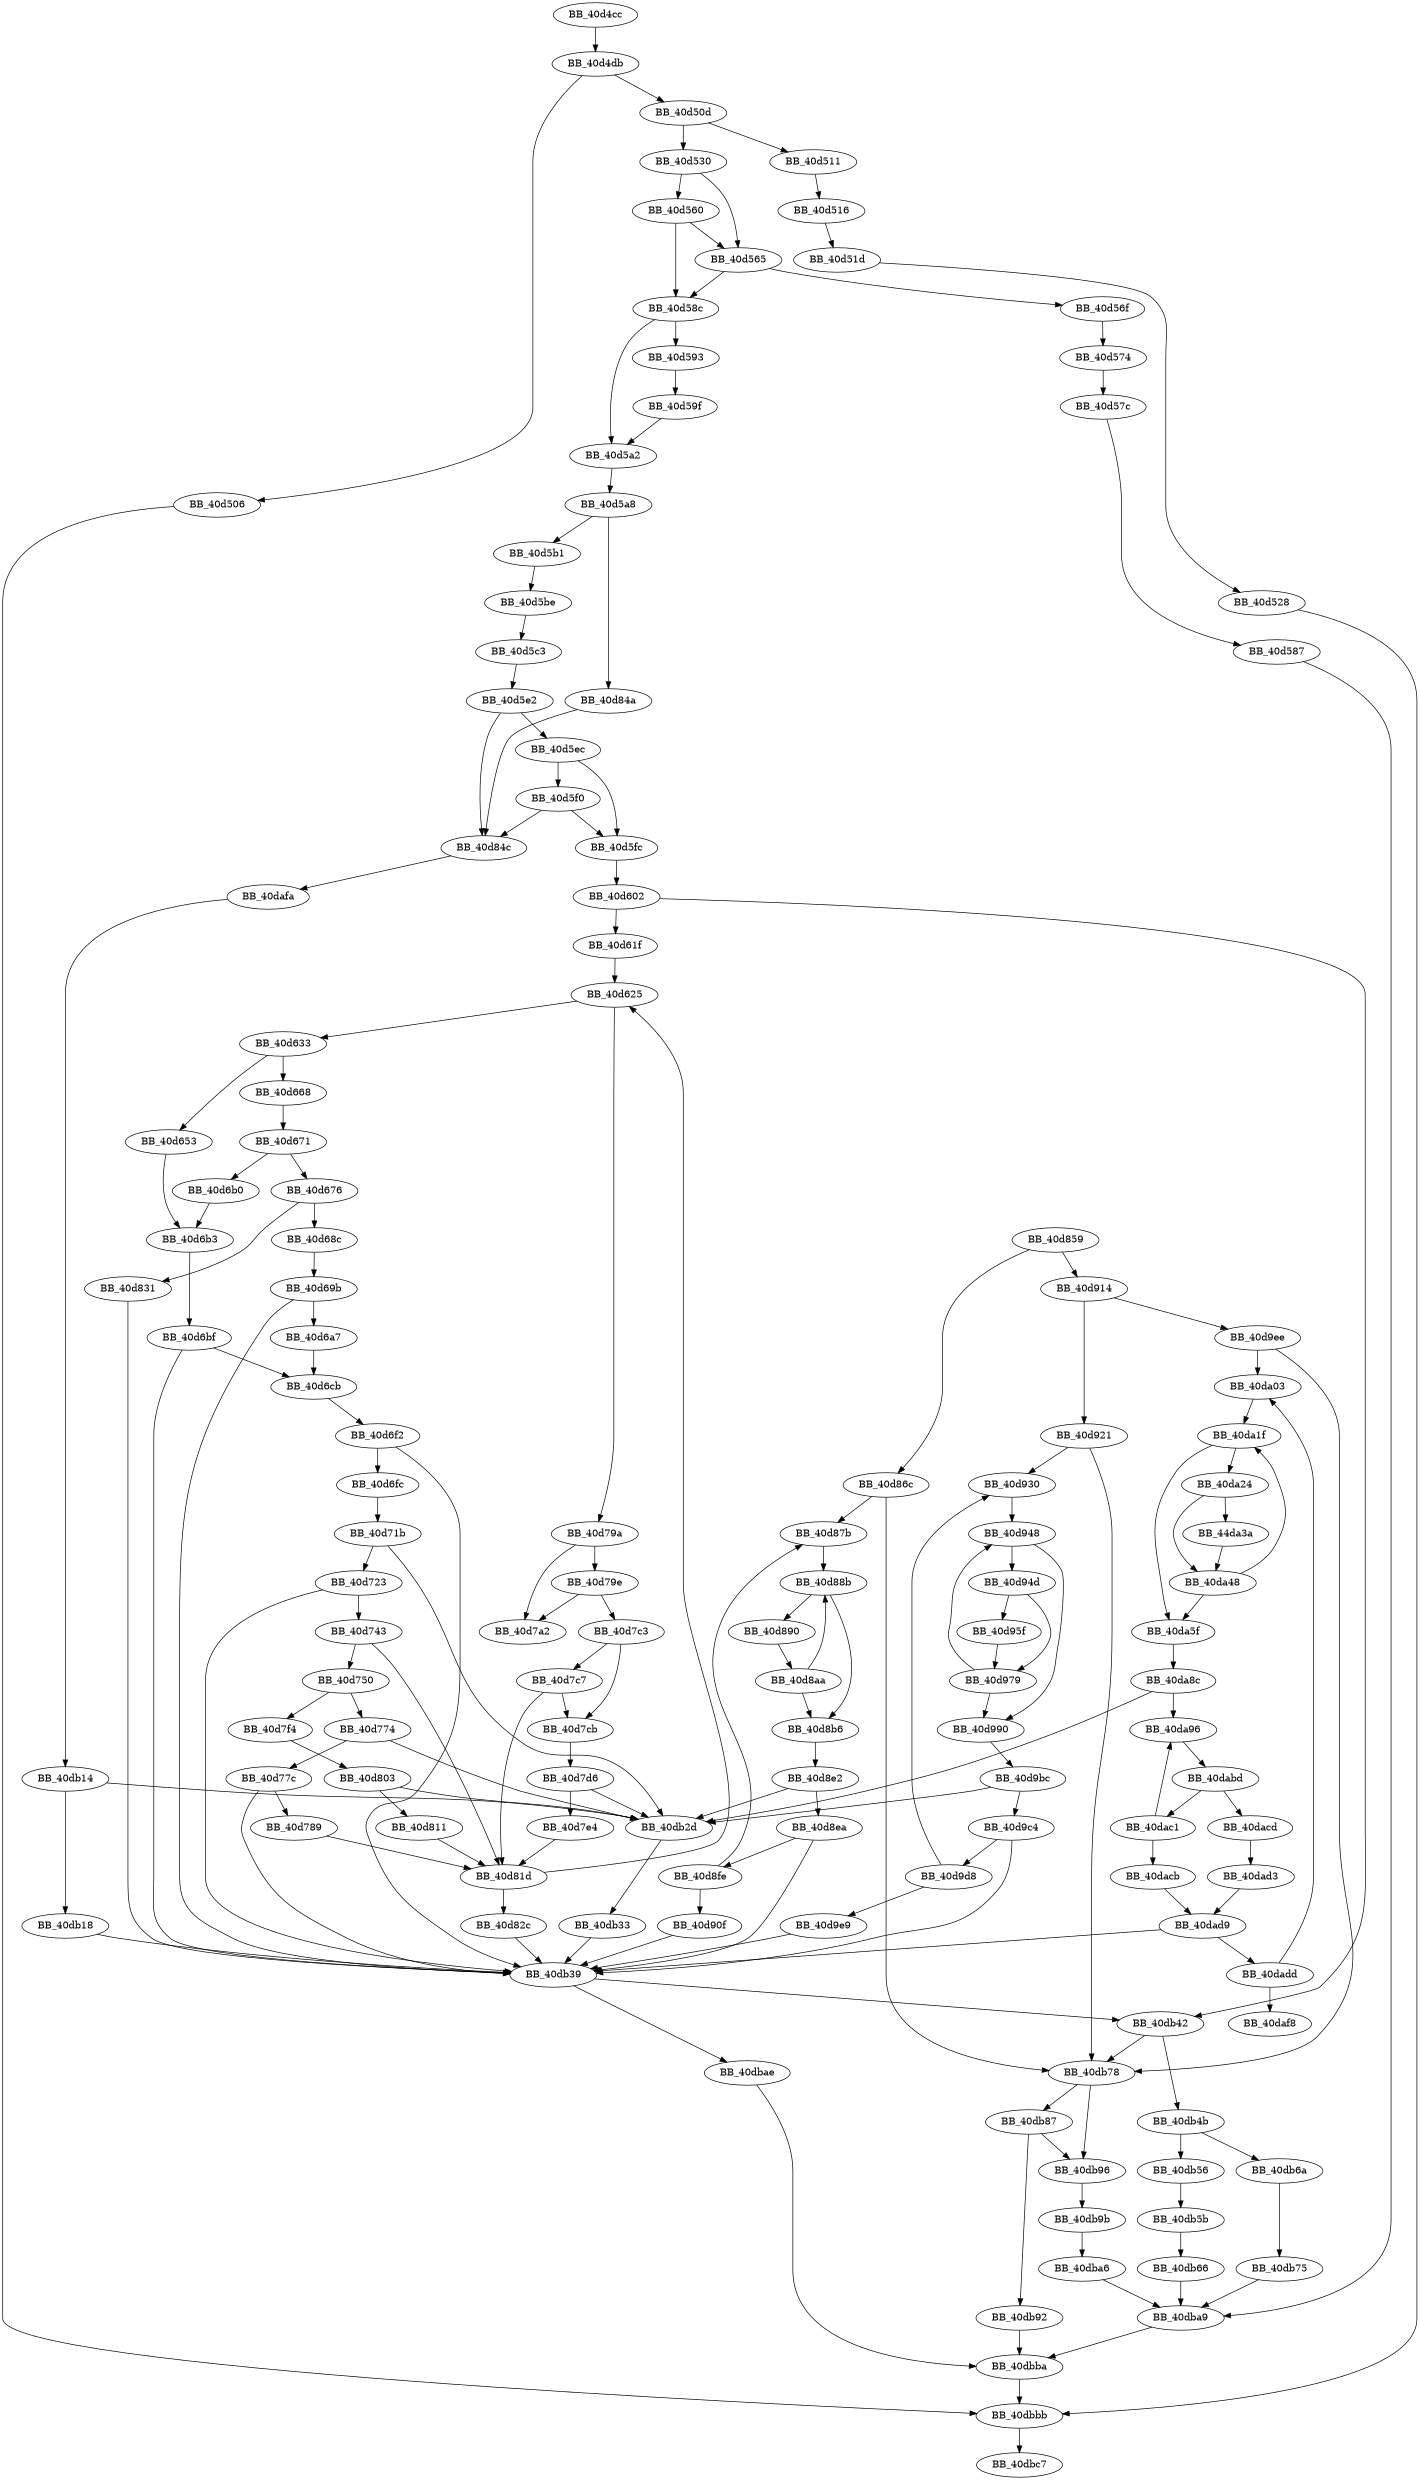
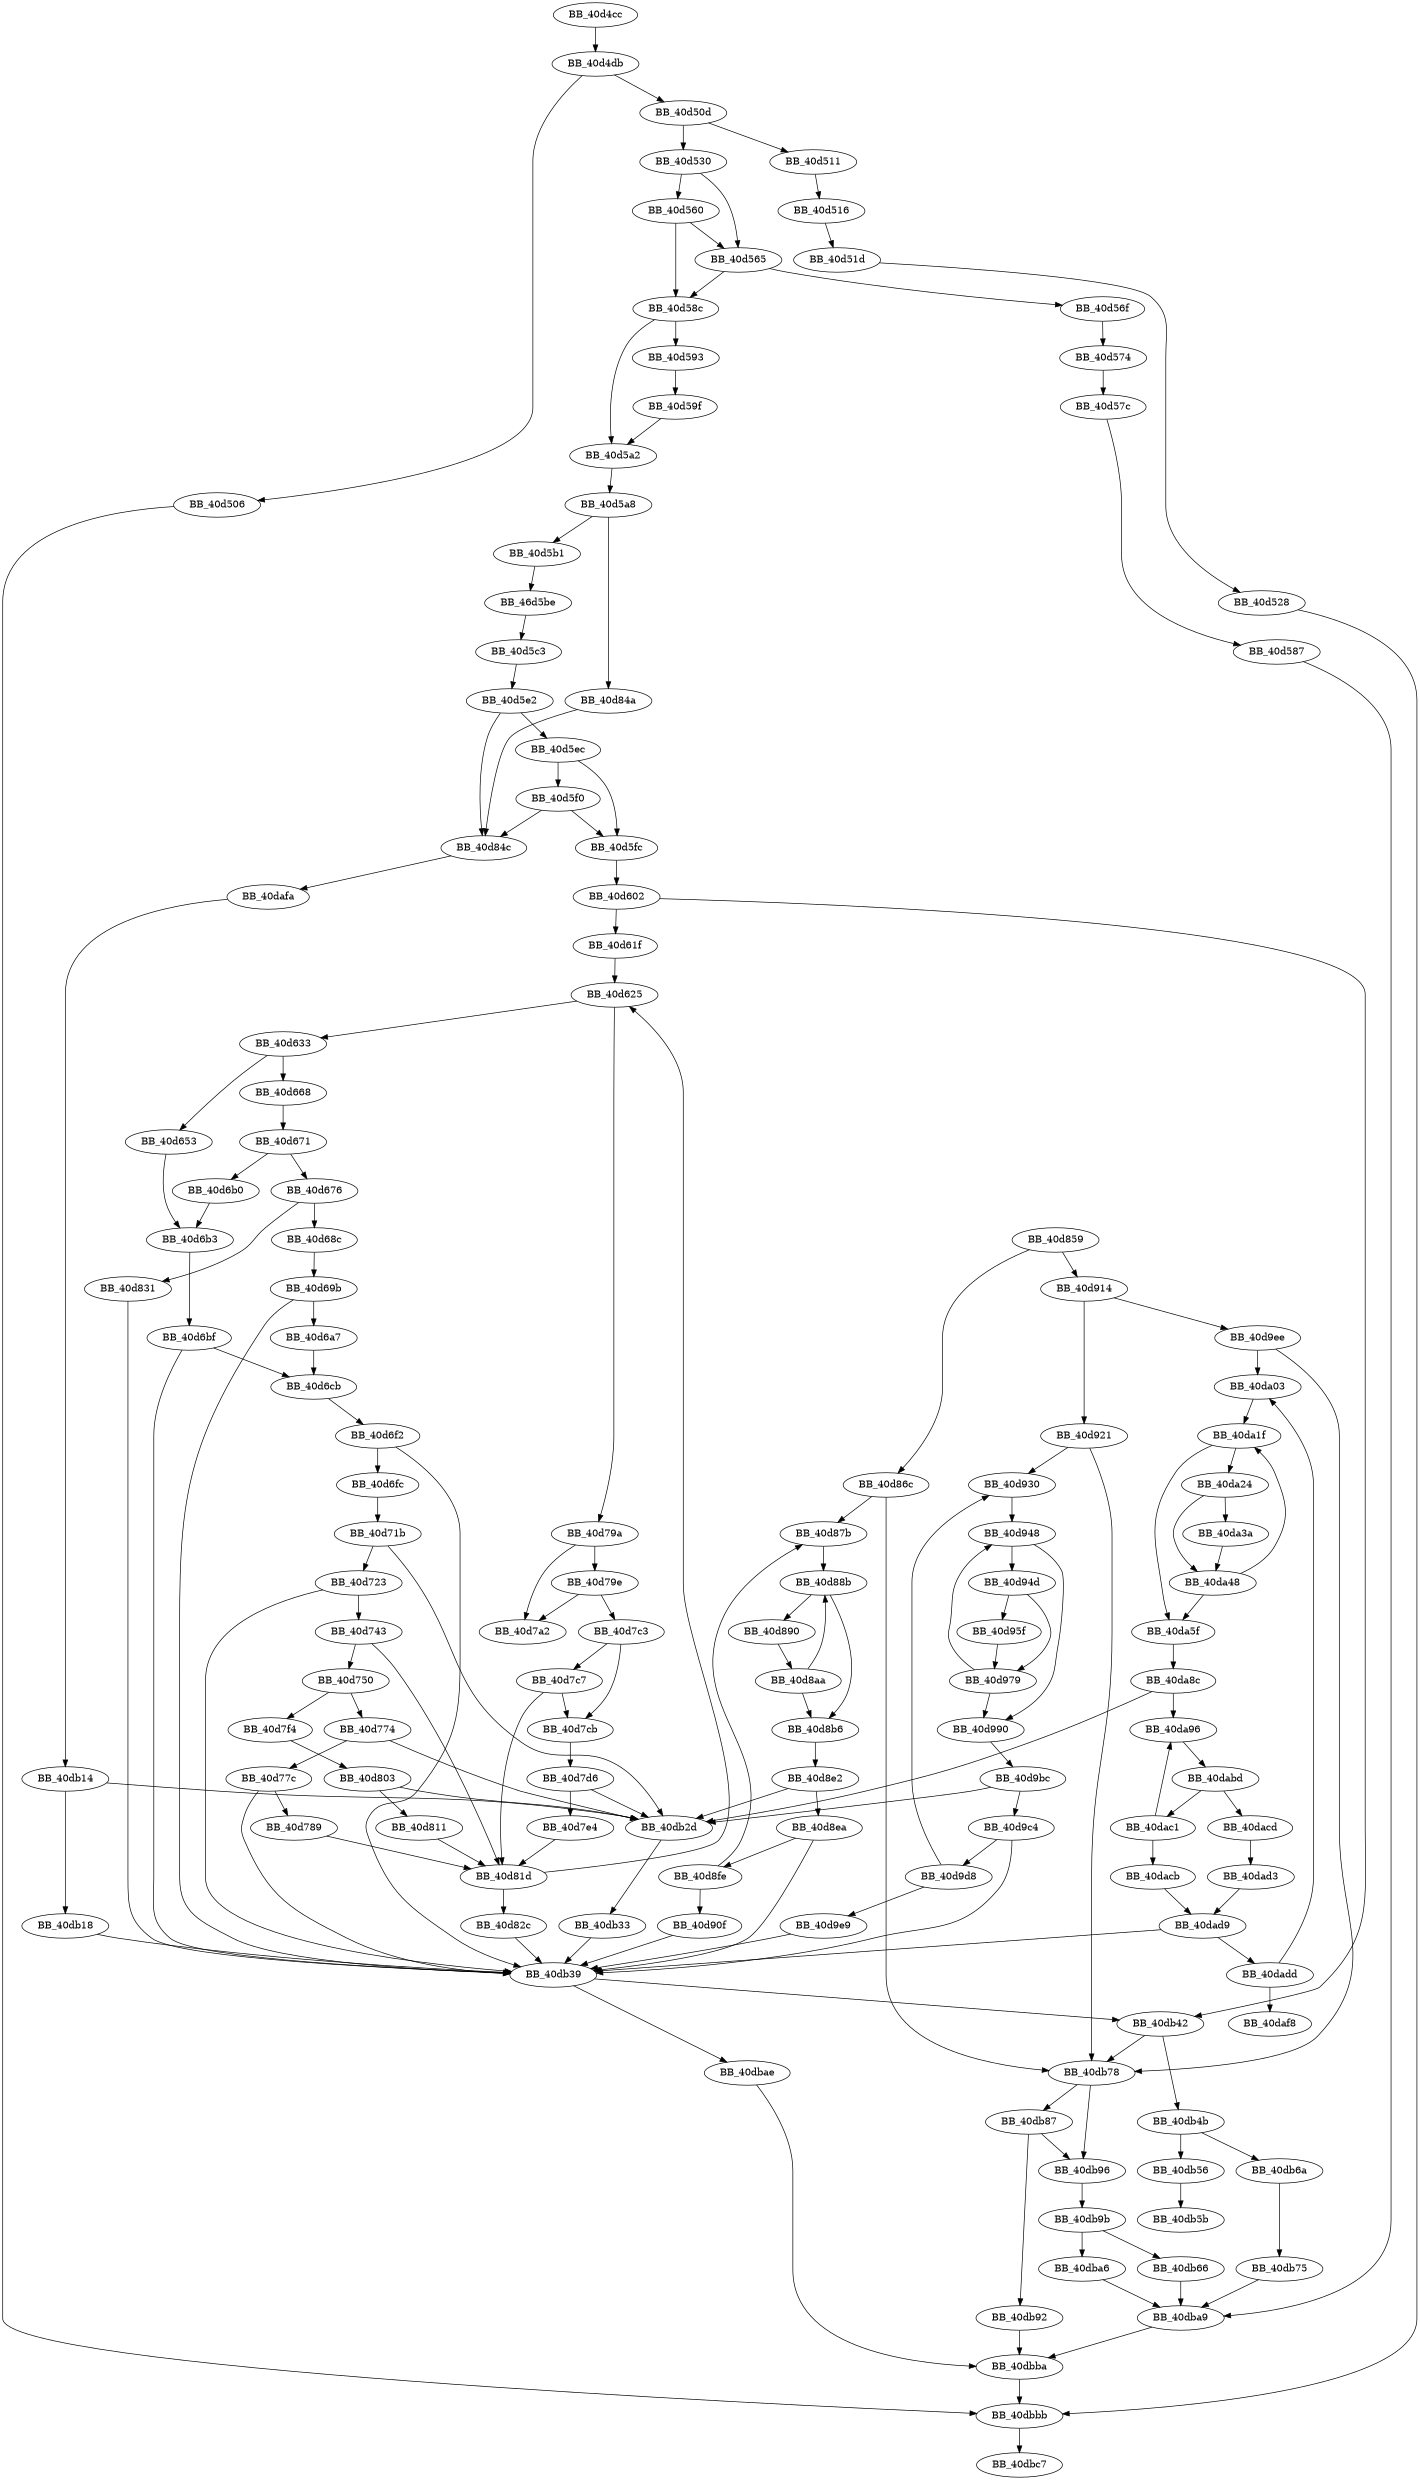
  digraph {
    BB_40d4cc
    BB_40d4db
    BB_40d506
    BB_40d50d
    BB_40dbbb
    BB_40d511
    BB_40d530
    BB_40dbc7
    BB_40d516
    BB_40d560
    BB_40d565
    BB_40d51d
    BB_40d58c
    BB_40d56f
    BB_40d528
    BB_40d593
    BB_40d5a2
    BB_40d574
    BB_40d59f
    BB_40d5a8
    BB_40d57c
    BB_40d587
    BB_40dba9
    BB_40dbba
    BB_40d5b1
    BB_40d84a
-   BB_40d5be
+   BB_40d5be [label=BB_46d5be]
    BB_40d84c
    BB_40d5c3
    BB_40dafa
    BB_40d5e2
    BB_40d5ec
    BB_40d5f0
    BB_40d5fc
    BB_40d602
    BB_40d859
    BB_40d86c
    BB_40d914
    BB_40db14
    BB_40d61f
    BB_40db42
    BB_40d625
    BB_40db78
    BB_40db4b
    BB_40d633
    BB_40d79a
    BB_40db87
    BB_40db96
    BB_40db56
    BB_40db6a
    BB_40d653
    BB_40d668
    BB_40d79e
    BB_40d7a2
    BB_40d6b3
    BB_40d671
    BB_40d7c3
    BB_40d6bf
    BB_40d676
    BB_40d6b0
    BB_40db39
    BB_40d6cb
    BB_40d68c
    BB_40d831
    BB_40d69b
    BB_40d6a7
    BB_40dbae
    BB_40d6f2
    BB_40d6fc
    BB_40d71b
    BB_40d723
    BB_40db2d
    BB_40d743
    BB_40db33
    BB_40d750
    BB_40d81d
    BB_40d774
    BB_40d7f4
    BB_40d82c
    BB_40d77c
    BB_40d789
    BB_40d7c7
    BB_40d7cb
    BB_40d7d6
    BB_40d7e4
    BB_40d803
    BB_40d811
    BB_40d87b
    BB_40d921
    BB_40d9ee
    BB_40db18
    BB_40d88b
    BB_40d930
    BB_40da03
    BB_40d890
    BB_40d8b6
    BB_40db92
    BB_40db9b
    BB_40d8aa
    BB_40d8e2
    BB_40d8ea
    BB_40d8fe
    BB_40d90f
    BB_40d948
    BB_40da1f
    BB_40d94d
    BB_40d990
    BB_40d95f
    BB_40d979
    BB_40d9bc
    BB_40d9c4
    BB_40d9d8
    BB_40d9e9
    BB_40da24
    BB_40da5f
-   BB_40da3a [label=BB_44da3a]
+   BB_40da3a
    BB_40da48
    BB_40da8c
    BB_40da96
    BB_40dabd
    BB_40dac1
    BB_40dacd
    BB_40dacb
    BB_40dad3
    BB_40dad9
    BB_40dadd
    BB_40daf8
    BB_40db5b
    BB_40db75
    BB_40db66
    BB_40dba6
    BB_40d4cc -> BB_40d4db
    BB_40d4db -> BB_40d506
    BB_40d4db -> BB_40d50d
    BB_40d506 -> BB_40dbbb
    BB_40d50d -> BB_40d511
    BB_40d50d -> BB_40d530
    BB_40dbbb -> BB_40dbc7
    BB_40d511 -> BB_40d516
    BB_40d530 -> BB_40d560
    BB_40d530 -> BB_40d565
    BB_40d516 -> BB_40d51d
    BB_40d560 -> BB_40d565
    BB_40d560 -> BB_40d58c
    BB_40d565 -> BB_40d58c
    BB_40d565 -> BB_40d56f
    BB_40d51d -> BB_40d528
    BB_40d58c -> BB_40d593
    BB_40d58c -> BB_40d5a2
    BB_40d56f -> BB_40d574
    BB_40d528 -> BB_40dbbb
    BB_40d593 -> BB_40d59f
    BB_40d5a2 -> BB_40d5a8
    BB_40d574 -> BB_40d57c
    BB_40d59f -> BB_40d5a2
    BB_40d5a8 -> BB_40d5b1
    BB_40d5a8 -> BB_40d84a
    BB_40d57c -> BB_40d587
    BB_40d587 -> BB_40dba9
    BB_40dba9 -> BB_40dbba
    BB_40dbba -> BB_40dbbb
    BB_40d5b1 -> BB_40d5be
    BB_40d84a -> BB_40d84c
    BB_40d5be -> BB_40d5c3
    BB_40d84c -> BB_40dafa
    BB_40d5c3 -> BB_40d5e2
    BB_40dafa -> BB_40db14
    BB_40d5e2 -> BB_40d84c
    BB_40d5e2 -> BB_40d5ec
    BB_40d5ec -> BB_40d5f0
    BB_40d5ec -> BB_40d5fc
    BB_40d5f0 -> BB_40d84c
    BB_40d5f0 -> BB_40d5fc
    BB_40d5fc -> BB_40d602
    BB_40d602 -> BB_40d61f
    BB_40d602 -> BB_40db42
    BB_40d859 -> BB_40d86c
    BB_40d859 -> BB_40d914
    BB_40d86c -> BB_40db78
    BB_40d86c -> BB_40d87b
    BB_40d914 -> BB_40d921
    BB_40d914 -> BB_40d9ee
    BB_40db14 -> BB_40db2d
    BB_40db14 -> BB_40db18
    BB_40d61f -> BB_40d625
    BB_40db42 -> BB_40db78
    BB_40db42 -> BB_40db4b
    BB_40d625 -> BB_40d633
    BB_40d625 -> BB_40d79a
    BB_40db78 -> BB_40db87
    BB_40db78 -> BB_40db96
    BB_40db4b -> BB_40db56
    BB_40db4b -> BB_40db6a
    BB_40d633 -> BB_40d653
    BB_40d633 -> BB_40d668
    BB_40d79a -> BB_40d79e
    BB_40d79a -> BB_40d7a2
    BB_40db87 -> BB_40db96
    BB_40db87 -> BB_40db92
    BB_40db96 -> BB_40db9b
    BB_40db56 -> BB_40db5b
    BB_40db6a -> BB_40db75
    BB_40d653 -> BB_40d6b3
    BB_40d668 -> BB_40d671
    BB_40d79e -> BB_40d7a2
    BB_40d79e -> BB_40d7c3
    BB_40d6b3 -> BB_40d6bf
    BB_40d671 -> BB_40d676
    BB_40d671 -> BB_40d6b0
    BB_40d7c3 -> BB_40d7c7
    BB_40d7c3 -> BB_40d7cb
    BB_40d6bf -> BB_40db39
    BB_40d6bf -> BB_40d6cb
    BB_40d676 -> BB_40d68c
    BB_40d676 -> BB_40d831
    BB_40d6b0 -> BB_40d6b3
    BB_40db39 -> BB_40db42
    BB_40db39 -> BB_40dbae
    BB_40d6cb -> BB_40d6f2
    BB_40d68c -> BB_40d69b
    BB_40d831 -> BB_40db39
    BB_40d69b -> BB_40db39
    BB_40d69b -> BB_40d6a7
    BB_40d6a7 -> BB_40d6cb
    BB_40dbae -> BB_40dbba
    BB_40d6f2 -> BB_40db39
    BB_40d6f2 -> BB_40d6fc
    BB_40d6fc -> BB_40d71b
    BB_40d71b -> BB_40d723
    BB_40d71b -> BB_40db2d
    BB_40d723 -> BB_40db39
    BB_40d723 -> BB_40d743
    BB_40db2d -> BB_40db33
    BB_40d743 -> BB_40d750
    BB_40d743 -> BB_40d81d
    BB_40db33 -> BB_40db39
    BB_40d750 -> BB_40d774
    BB_40d750 -> BB_40d7f4
    BB_40d81d -> BB_40d625
    BB_40d81d -> BB_40d82c
    BB_40d774 -> BB_40db2d
    BB_40d774 -> BB_40d77c
    BB_40d7f4 -> BB_40d803
    BB_40d82c -> BB_40db39
    BB_40d77c -> BB_40db39
    BB_40d77c -> BB_40d789
    BB_40d789 -> BB_40d81d
    BB_40d7c7 -> BB_40d81d
    BB_40d7c7 -> BB_40d7cb
    BB_40d7cb -> BB_40d7d6
    BB_40d7d6 -> BB_40db2d
    BB_40d7d6 -> BB_40d7e4
    BB_40d7e4 -> BB_40d81d
    BB_40d803 -> BB_40db2d
    BB_40d803 -> BB_40d811
    BB_40d811 -> BB_40d81d
    BB_40d87b -> BB_40d88b
    BB_40d921 -> BB_40db78
    BB_40d921 -> BB_40d930
    BB_40d9ee -> BB_40db78
    BB_40d9ee -> BB_40da03
    BB_40db18 -> BB_40db39
    BB_40d88b -> BB_40d890
    BB_40d88b -> BB_40d8b6
    BB_40d930 -> BB_40d948
    BB_40da03 -> BB_40da1f
    BB_40d890 -> BB_40d8aa
    BB_40d8b6 -> BB_40d8e2
    BB_40db92 -> BB_40dbba
    BB_40db9b -> BB_40dba6
    BB_40d8aa -> BB_40d88b
    BB_40d8aa -> BB_40d8b6
    BB_40d8e2 -> BB_40db2d
    BB_40d8e2 -> BB_40d8ea
    BB_40d8ea -> BB_40db39
    BB_40d8ea -> BB_40d8fe
    BB_40d8fe -> BB_40d87b
    BB_40d8fe -> BB_40d90f
    BB_40d90f -> BB_40db39
    BB_40d948 -> BB_40d94d
    BB_40d948 -> BB_40d990
    BB_40da1f -> BB_40da24
    BB_40da1f -> BB_40da5f
    BB_40d94d -> BB_40d95f
    BB_40d94d -> BB_40d979
    BB_40d990 -> BB_40d9bc
    BB_40d95f -> BB_40d979
    BB_40d979 -> BB_40d948
    BB_40d979 -> BB_40d990
    BB_40d9bc -> BB_40db2d
    BB_40d9bc -> BB_40d9c4
    BB_40d9c4 -> BB_40db39
    BB_40d9c4 -> BB_40d9d8
    BB_40d9d8 -> BB_40d930
    BB_40d9d8 -> BB_40d9e9
    BB_40d9e9 -> BB_40db39
    BB_40da24 -> BB_40da3a
    BB_40da24 -> BB_40da48
    BB_40da5f -> BB_40da8c
    BB_40da3a -> BB_40da48
    BB_40da48 -> BB_40da1f
    BB_40da48 -> BB_40da5f
    BB_40da8c -> BB_40db2d
    BB_40da8c -> BB_40da96
    BB_40da96 -> BB_40dabd
    BB_40dabd -> BB_40dac1
    BB_40dabd -> BB_40dacd
    BB_40dac1 -> BB_40da96
    BB_40dac1 -> BB_40dacb
    BB_40dacd -> BB_40dad3
    BB_40dacb -> BB_40dad9
    BB_40dad3 -> BB_40dad9
    BB_40dad9 -> BB_40db39
    BB_40dad9 -> BB_40dadd
    BB_40dadd -> BB_40da03
    BB_40dadd -> BB_40daf8
-   BB_40db5b -> BB_40db66
+   BB_40db9b -> BB_40db66
    BB_40db75 -> BB_40dba9
    BB_40db66 -> BB_40dba9
    BB_40dba6 -> BB_40dba9
  }
